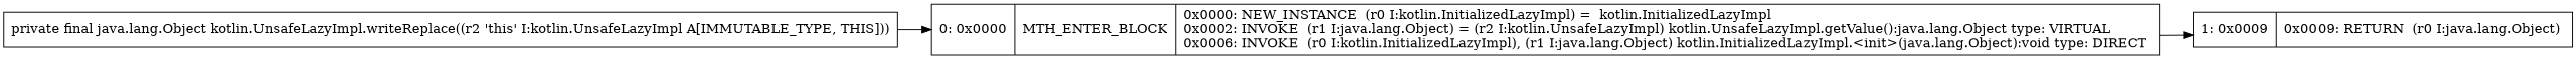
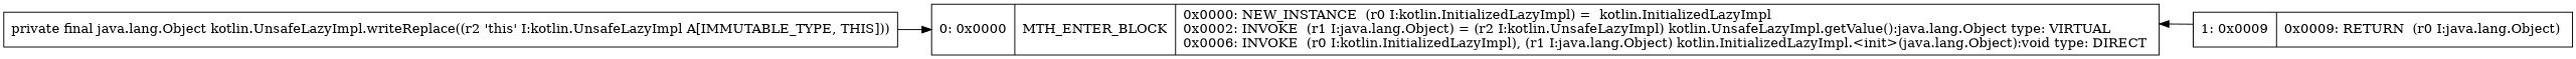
  digraph {
    rankdir=LR
    node [shape=record]
    n1 [label="{0\:\ 0x0000|MTH_ENTER_BLOCK\l|0x0000: NEW_INSTANCE  (r0 I:kotlin.InitializedLazyImpl) =  kotlin.InitializedLazyImpl \l0x0002: INVOKE  (r1 I:java.lang.Object) = (r2 I:kotlin.UnsafeLazyImpl) kotlin.UnsafeLazyImpl.getValue():java.lang.Object type: VIRTUAL \l0x0006: INVOKE  (r0 I:kotlin.InitializedLazyImpl), (r1 I:java.lang.Object) kotlin.InitializedLazyImpl.\<init\>(java.lang.Object):void type: DIRECT \l}"]
    n2 [label="{1\:\ 0x0009|0x0009: RETURN  (r0 I:java.lang.Object) \l}"]
    n3 [label="{private final java.lang.Object kotlin.UnsafeLazyImpl.writeReplace((r2 'this' I:kotlin.UnsafeLazyImpl A[IMMUTABLE_TYPE, THIS])) }"]
-   n1 -> n2
+   n2 -> n1
    n3 -> n1
  }
